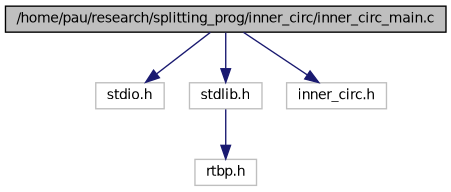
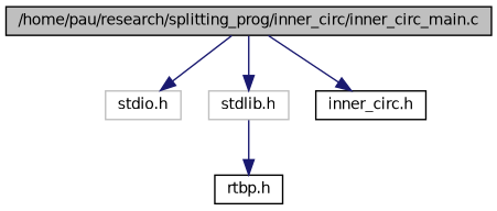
  digraph {
    fontname="DejaVu Sans"
    node [color=grey75 fillcolor=white fontname="DejaVu Sans" fontsize=10 shape=record style=filled]
    edge [color=midnightblue fontname="DejaVu Sans" fontsize=10 labelfontname=FreeSans labelfontsize=10 style=solid]
    n1 [color=black fillcolor=grey75 fontcolor=black height=0.2 label="/home/pau/research/splitting_prog/inner_circ/inner_circ_main.c" width=0.4]
    n2 [height=0.2 label="stdio.h" width=0.4]
    n3 [height=0.2 label="stdlib.h" width=0.4]
-   n4 [height=0.2 label="inner_circ.h" width=0.4]
-   n5 [height=0.2 label="rtbp.h" width=0.4]
+   n4 [color=black height=0.2 label="inner_circ.h" width=0.4]
+   n5 [color=black height=0.2 label="rtbp.h" width=0.4]
    n1 -> n2
    n1 -> n3
    n1 -> n4
    n3 -> n5
  }
